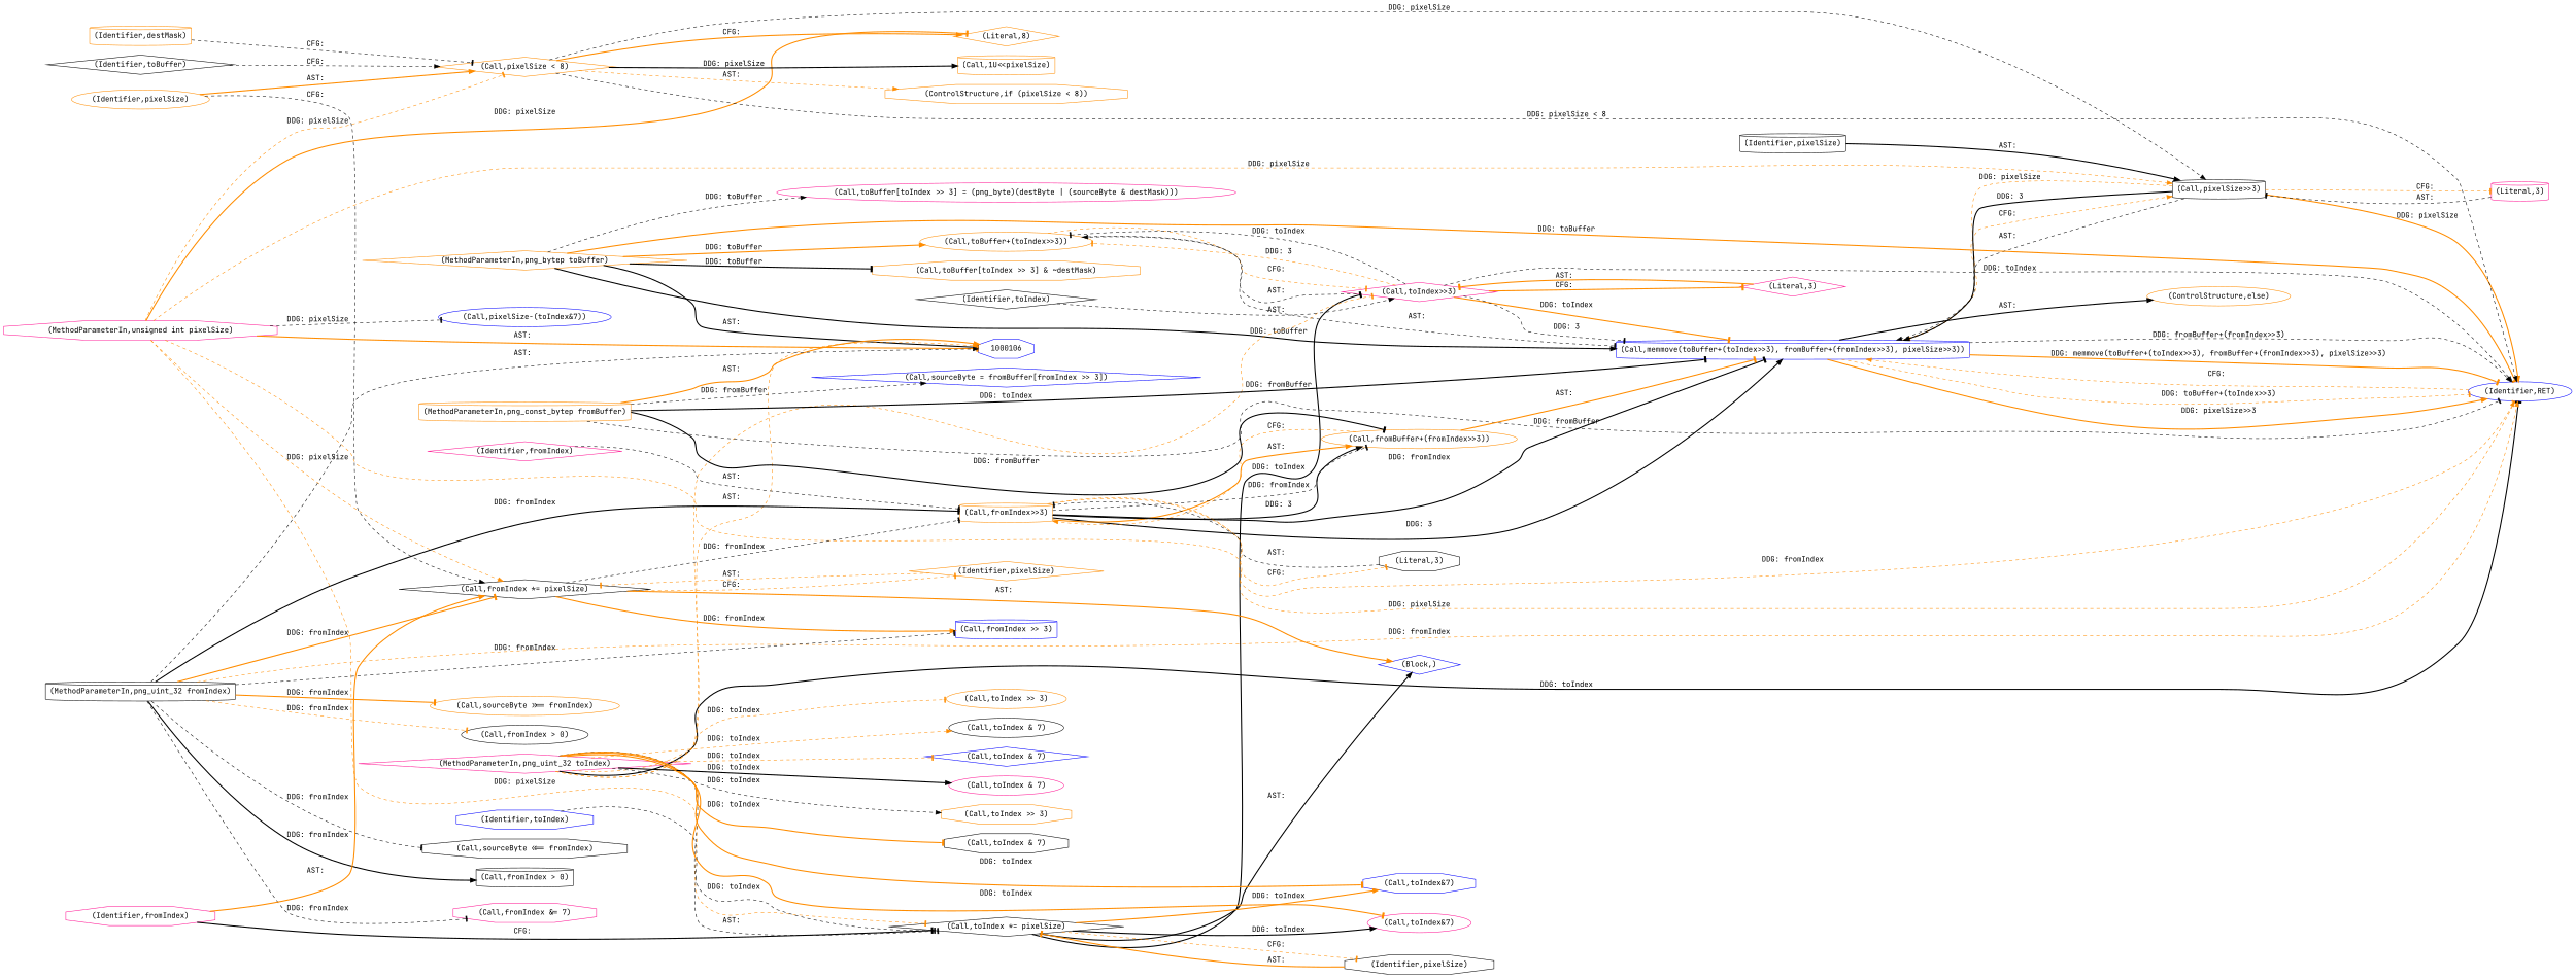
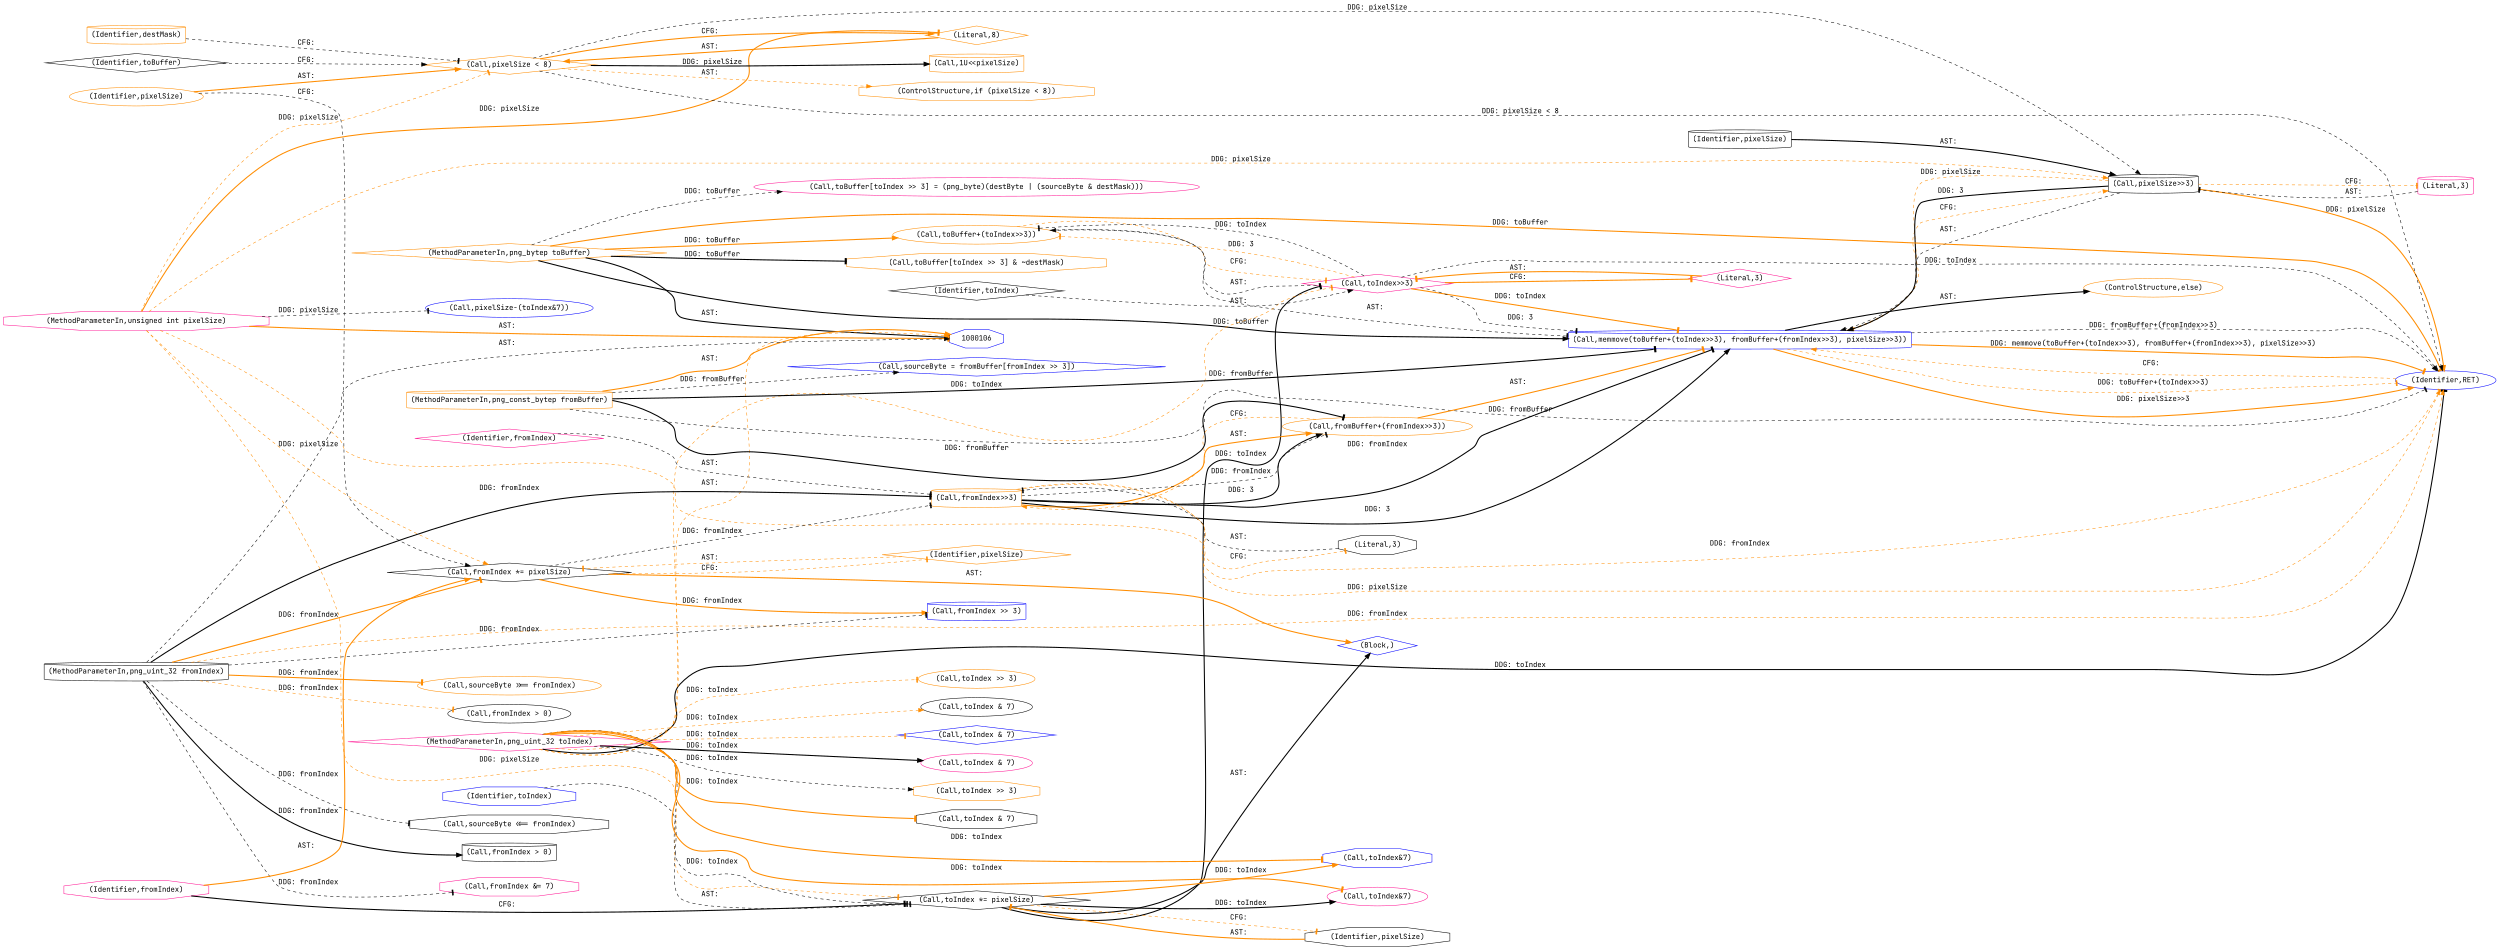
  digraph {
    fontname="JetBrains Mono"
    rankdir=LR
    node [color=darkorange fontname="JetBrains Mono" shape=diamond]
    edge [arrowhead=tee color=darkorange fontname="JetBrains Mono" style=dashed]
    n1 [color=blue label="(Call,memmove(toBuffer+(toIndex>>3), fromBuffer+(fromIndex>>3), pixelSize>>3))" shape=cylinder]
    n2 [color=black label="(Call,pixelSize>>3)" shape=cylinder]
    n3 [label="(ControlStructure,else)" shape=ellipse]
    n4 [color=blue label="(Identifier,RET)" shape=ellipse]
    n5 [color=deeppink label="(Literal,3)" shape=cylinder]
    n6 [label="(MethodParameterIn,png_bytep toBuffer)"]
    n7 [label="(Call,toBuffer[toIndex >> 3] & ~destMask)" shape=octagon]
    n8 [color=deeppink label="(Call,toBuffer[toIndex >> 3] = (png_byte)(destByte | (sourceByte & destMask)))" shape=ellipse]
    n9 [label="(Call,toBuffer+(toIndex>>3))" shape=ellipse]
    1000106 [color=blue shape=octagon]
    n11 [color=deeppink label="(Call,toIndex>>3)"]
    n12 [color=deeppink label="(Literal,3)"]
    n13 [color=black label="(Call,toIndex *= pixelSize)"]
    n14 [color=blue label="(Block,)"]
    n15 [color=deeppink label="(Call,toIndex&7)" shape=ellipse]
    n16 [color=blue label="(Call,toIndex&7)" shape=octagon]
    n17 [color=black label="(Identifier,pixelSize)" shape=octagon]
    n18 [color=deeppink label="(MethodParameterIn,unsigned int pixelSize)" shape=octagon]
    n19 [color=black label="(Call,fromIndex *= pixelSize)"]
    n20 [label="(Call,pixelSize < 8)"]
    n21 [color=blue label="(Call,pixelSize-(toIndex&7))" shape=ellipse]
    n22 [label="(Literal,8)"]
    n23 [label="(Call,fromIndex>>3)" shape=cylinder]
    n24 [color=blue label="(Call,fromIndex >> 3)" shape=cylinder]
    n25 [label="(Identifier,pixelSize)"]
    n26 [label="(Call,1U<<pixelSize)" shape=cylinder]
    n27 [label="(ControlStructure,if (pixelSize < 8))" shape=octagon]
    n28 [color=deeppink label="(MethodParameterIn,png_uint_32 toIndex)"]
    n29 [label="(Call,toIndex >> 3)" shape=ellipse]
    n30 [color=black label="(Call,toIndex & 7)" shape=ellipse]
    n31 [color=blue label="(Call,toIndex & 7)"]
    n32 [color=deeppink label="(Call,toIndex & 7)" shape=ellipse]
    n33 [label="(Call,toIndex >> 3)" shape=octagon]
    n34 [color=black label="(Call,toIndex & 7)" shape=octagon]
    n35 [label="(MethodParameterIn,png_const_bytep fromBuffer)" shape=cylinder]
    n36 [label="(Call,fromBuffer+(fromIndex>>3))" shape=ellipse]
    n37 [color=blue label="(Call,sourceByte = fromBuffer[fromIndex >> 3])"]
    n38 [color=black label="(Literal,3)" shape=octagon]
    n39 [color=black label="(MethodParameterIn,png_uint_32 fromIndex)" shape=cylinder]
    n40 [color=black label="(Call,fromIndex > 0)" shape=cylinder]
    n41 [color=black label="(Call,sourceByte <<= fromIndex)" shape=octagon]
    n42 [label="(Call,sourceByte >>= fromIndex)" shape=ellipse]
    n43 [color=deeppink label="(Call,fromIndex &= 7)" shape=octagon]
    n44 [color=black label="(Call,fromIndex > 0)" shape=ellipse]
    n45 [label="(Identifier,pixelSize)" shape=ellipse]
    n46 [label="(Identifier,destMask)" shape=cylinder]
    n47 [color=blue label="(Identifier,toIndex)" shape=octagon]
    n48 [color=deeppink label="(Identifier,fromIndex)" shape=octagon]
    n49 [color=black label="(Identifier,toBuffer)"]
    n50 [color=deeppink label="(Identifier,fromIndex)"]
    n51 [color=black label="(Identifier,pixelSize)" shape=cylinder]
    n52 [color=black label="(Identifier,toIndex)"]
    n1 -> n2 [arrowhead=normal label="CFG: "]
    n1 -> n3 [arrowhead=normal color=black label="AST: " style=bold]
    n1 -> n4 [label="DDG: toBuffer+(toIndex>>3)"]
    n1 -> n4 [arrowhead=normal label="DDG: pixelSize>>3" style=bold]
    n1 -> n4 [arrowhead=normal color=black label="DDG: fromBuffer+(fromIndex>>3)"]
    n1 -> n4 [label="DDG: memmove(toBuffer+(toIndex>>3), fromBuffer+(fromIndex>>3), pixelSize>>3)" style=bold]
    n2 -> n1 [arrowhead=normal color=black label="AST: "]
    n2 -> n1 [arrowhead=normal label="DDG: pixelSize"]
    n2 -> n1 [arrowhead=normal color=black label="DDG: 3" style=bold]
    n2 -> n4 [arrowhead=normal label="DDG: pixelSize" style=bold]
    n2 -> n5 [label="CFG: "]
    n4 -> n1 [arrowhead=normal label="CFG: "]
    n5 -> n2 [color=black label="AST: "]
    n6 -> n1 [arrowhead=normal color=black label="DDG: toBuffer" style=bold]
    n6 -> n4 [label="DDG: toBuffer" style=bold]
    n6 -> n7 [color=black label="DDG: toBuffer" style=bold]
    n6 -> n8 [arrowhead=normal color=black label="DDG: toBuffer"]
    n6 -> n9 [arrowhead=normal label="DDG: toBuffer" style=bold]
    n6 -> 1000106 [color=black label="AST: " style=bold]
    n9 -> n1 [color=black label="AST: "]
    n9 -> n11 [label="CFG: "]
    n11 -> n1 [label="DDG: toIndex" style=bold]
    n11 -> n1 [color=black label="DDG: 3"]
    n11 -> n4 [arrowhead=normal color=black label="DDG: toIndex"]
    n11 -> n9 [arrowhead=normal color=black label="AST: "]
    n11 -> n9 [color=black label="DDG: toIndex"]
    n11 -> n9 [label="DDG: 3"]
    n11 -> n12 [label="CFG: " style=bold]
    n12 -> n11 [label="AST: " style=bold]
    n13 -> n11 [color=black label="DDG: toIndex" style=bold]
    n13 -> n14 [arrowhead=normal color=black label="AST: " style=bold]
    n13 -> n15 [arrowhead=normal color=black label="DDG: toIndex" style=bold]
    n13 -> n16 [arrowhead=normal label="DDG: toIndex" style=bold]
    n13 -> n17 [label="CFG: "]
    n17 -> n13 [label="AST: " style=bold]
    n18 -> n2 [arrowhead=normal label="DDG: pixelSize"]
    n18 -> n4 [label="DDG: pixelSize"]
    n18 -> 1000106 [label="AST: " style=bold]
    n18 -> n13 [label="DDG: pixelSize"]
    n18 -> n19 [arrowhead=normal label="DDG: pixelSize"]
    n18 -> n20 [label="DDG: pixelSize"]
    n18 -> n21 [color=black label="DDG: pixelSize"]
    n18 -> n22 [label="DDG: pixelSize" style=bold]
    n19 -> n14 [arrowhead=normal label="AST: " style=bold]
    n19 -> n23 [color=black label="DDG: fromIndex"]
    n19 -> n24 [arrowhead=normal label="DDG: fromIndex" style=bold]
    n19 -> n25 [label="CFG: "]
    n20 -> n2 [arrowhead=normal color=black label="DDG: pixelSize"]
    n20 -> n4 [arrowhead=normal color=black label="DDG: pixelSize < 8"]
    n20 -> n22 [arrowhead=normal label="CFG: " style=bold]
    n20 -> n26 [arrowhead=normal color=black label="DDG: pixelSize" style=bold]
    n20 -> n27 [arrowhead=normal label="AST: "]
+   n22 -> n20 [arrowhead=normal label="AST: " style=bold]
    n23 -> n1 [color=black label="DDG: fromIndex" style=bold]
    n23 -> n1 [arrowhead=normal color=black label="DDG: 3" style=bold]
    n23 -> n4 [arrowhead=normal label="DDG: fromIndex"]
    n23 -> n36 [arrowhead=normal label="AST: " style=bold]
    n23 -> n36 [color=black label="DDG: fromIndex"]
    n23 -> n36 [arrowhead=normal color=black label="DDG: 3" style=bold]
    n23 -> n38 [label="CFG: "]
    n25 -> n19 [label="AST: "]
    n28 -> n4 [color=black label="DDG: toIndex" style=bold]
    n28 -> 1000106 [arrowhead=normal label="AST: "]
    n28 -> n11 [label="DDG: toIndex"]
    n28 -> n13 [color=black label="DDG: toIndex"]
    n28 -> n15 [label="DDG: toIndex" style=bold]
    n28 -> n16 [label="DDG: toIndex" style=bold]
    n28 -> n29 [label="DDG: toIndex"]
    n28 -> n30 [arrowhead=normal label="DDG: toIndex"]
    n28 -> n31 [label="DDG: toIndex"]
    n28 -> n32 [arrowhead=normal color=black label="DDG: toIndex" style=bold]
    n28 -> n33 [arrowhead=normal color=black label="DDG: toIndex"]
    n28 -> n34 [label="DDG: toIndex" style=bold]
    n35 -> n1 [color=black label="DDG: fromBuffer" style=bold]
    n35 -> n4 [color=black label="DDG: fromBuffer"]
    n35 -> 1000106 [arrowhead=normal label="AST: " style=bold]
    n35 -> n36 [color=black label="DDG: fromBuffer" style=bold]
    n35 -> n37 [arrowhead=normal color=black label="DDG: fromBuffer"]
    n36 -> n1 [label="AST: " style=bold]
    n36 -> n23 [arrowhead=normal label="CFG: "]
    n38 -> n23 [color=black label="AST: "]
    n39 -> n4 [arrowhead=normal label="DDG: fromIndex"]
    n39 -> 1000106 [arrowhead=normal color=black label="AST: "]
    n39 -> n19 [label="DDG: fromIndex" style=bold]
    n39 -> n23 [color=black label="DDG: fromIndex" style=bold]
    n39 -> n24 [color=black label="DDG: fromIndex"]
    n39 -> n40 [arrowhead=normal color=black label="DDG: fromIndex" style=bold]
    n39 -> n41 [color=black label="DDG: fromIndex"]
    n39 -> n42 [label="DDG: fromIndex" style=bold]
    n39 -> n43 [color=black label="DDG: fromIndex"]
    n39 -> n44 [label="DDG: fromIndex"]
    n45 -> n19 [arrowhead=normal color=black label="CFG: "]
    n45 -> n20 [arrowhead=normal label="AST: " style=bold]
    n46 -> n20 [color=black label="CFG: "]
    n47 -> n13 [color=black label="AST: "]
    n48 -> n13 [color=black label="CFG: " style=bold]
    n48 -> n19 [arrowhead=normal label="AST: " style=bold]
    n49 -> n20 [arrowhead=normal color=black label="CFG: "]
    n50 -> n23 [color=black label="AST: "]
    n51 -> n2 [arrowhead=normal color=black label="AST: " style=bold]
    n52 -> n11 [arrowhead=normal color=black label="AST: "]
  }
